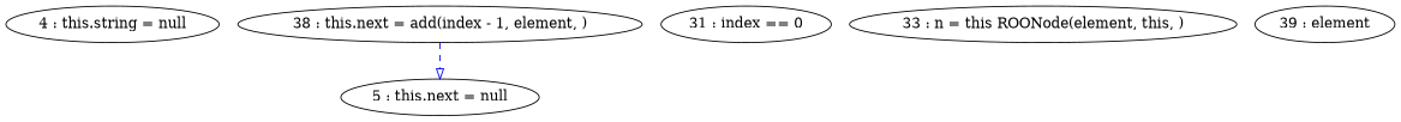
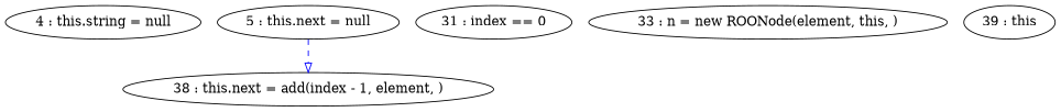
  digraph {
    "4 : this.string = null"
    "5 : this.next = null"
    "38 : this.next = add(index - 1, element, )"
    "31 : index == 0"
-   "33 : n = new ROONode(element, this, )" [label="33 : n = this ROONode(element, this, )"]
-   "39 : this" [label="39 : element"]
-   "38 : this.next = add(index - 1, element, )" -> "5 : this.next = null" [style=dashed color=blue arrowhead=onormal]
+   "33 : n = new ROONode(element, this, )"
+   "39 : this"
+   "5 : this.next = null" -> "38 : this.next = add(index - 1, element, )" [style=dashed color=blue arrowhead=onormal]
  }
